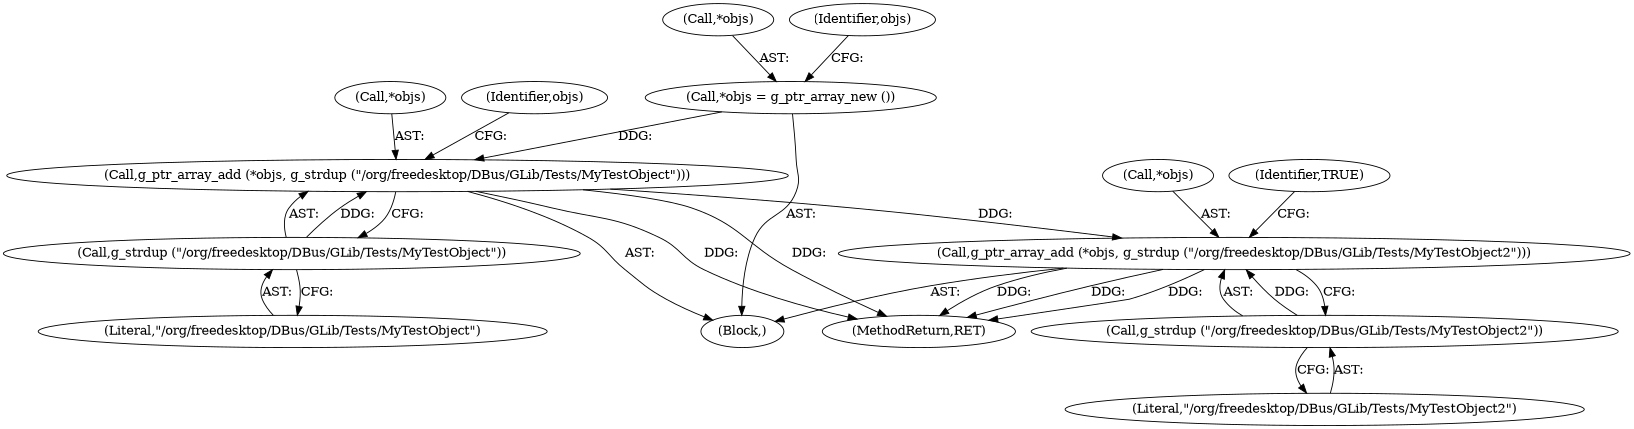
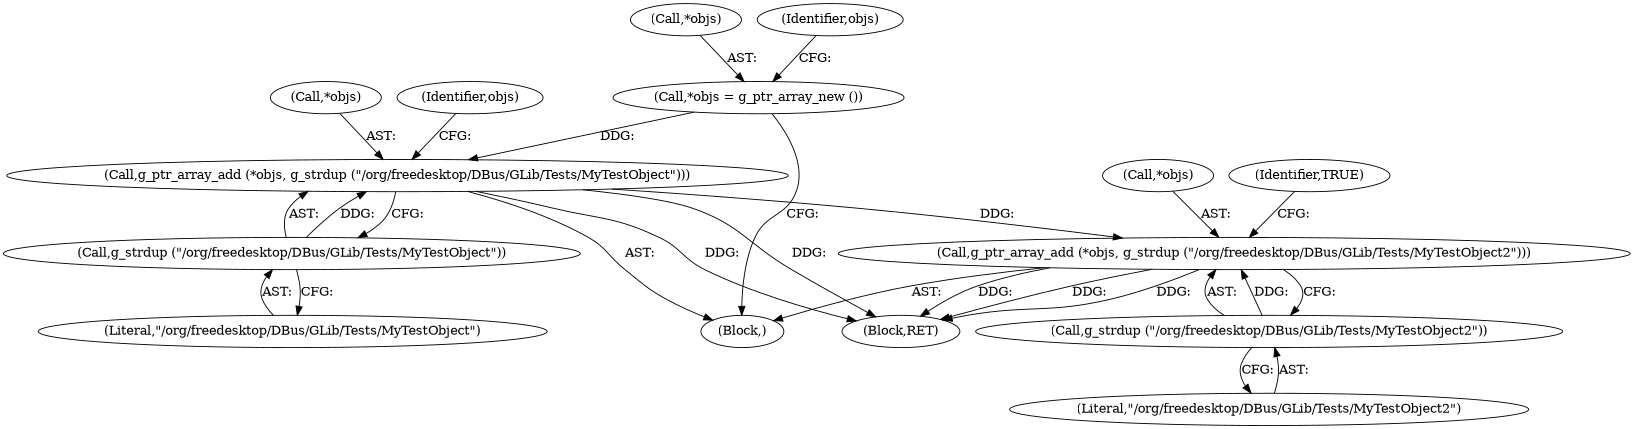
  digraph {
    n1 [label="(Call,g_ptr_array_add (*objs, g_strdup (\"/org/freedesktop/DBus/GLib/Tests/MyTestObject2\")))"]
    n2 [label="(Call,g_strdup (\"/org/freedesktop/DBus/GLib/Tests/MyTestObject2\"))"]
    n3 [label="(Block,)"]
-   n4 [label="(MethodReturn,RET)"]
+   n4 [label="(Block,RET)"]
    n5 [label="(Literal,\"/org/freedesktop/DBus/GLib/Tests/MyTestObject2\")"]
    n6 [label="(Call,g_ptr_array_add (*objs, g_strdup (\"/org/freedesktop/DBus/GLib/Tests/MyTestObject\")))"]
    n7 [label="(Call,g_strdup (\"/org/freedesktop/DBus/GLib/Tests/MyTestObject\"))"]
    n8 [label="(Literal,\"/org/freedesktop/DBus/GLib/Tests/MyTestObject\")"]
    n9 [label="(Call,*objs = g_ptr_array_new ())"]
    n10 [label="(Call,*objs)"]
    n11 [label="(Call,*objs)"]
    n12 [label="(Identifier,objs)"]
    n13 [label="(Call,*objs)"]
    n14 [label="(Identifier,objs)"]
    n15 [label="(Identifier,TRUE)"]
    n1 -> n2 [label="CFG: "]
    n1 -> n3 [label="AST: "]
    n1 -> n4 [label="DDG: "]
    n1 -> n4 [label="DDG: "]
    n1 -> n4 [label="DDG: "]
    n2 -> n1 [label="AST: "]
    n2 -> n1 [label="DDG: "]
    n2 -> n5 [label="CFG: "]
    n5 -> n2 [label="AST: "]
    n6 -> n1 [label="DDG: "]
    n6 -> n3 [label="AST: "]
    n6 -> n4 [label="DDG: "]
    n6 -> n4 [label="DDG: "]
    n6 -> n7 [label="CFG: "]
    n7 -> n6 [label="AST: "]
    n7 -> n6 [label="DDG: "]
    n7 -> n8 [label="CFG: "]
    n8 -> n7 [label="AST: "]
-   n9 -> n3 [label="AST: "]
+   n9 -> n3 [label="CFG: "]
    n9 -> n6 [label="DDG: "]
    n10 -> n6 [label="AST: "]
    n11 -> n9 [label="AST: "]
    n12 -> n9 [label="CFG: "]
    n13 -> n1 [label="AST: "]
    n14 -> n6 [label="CFG: "]
    n15 -> n1 [label="CFG: "]
  }
